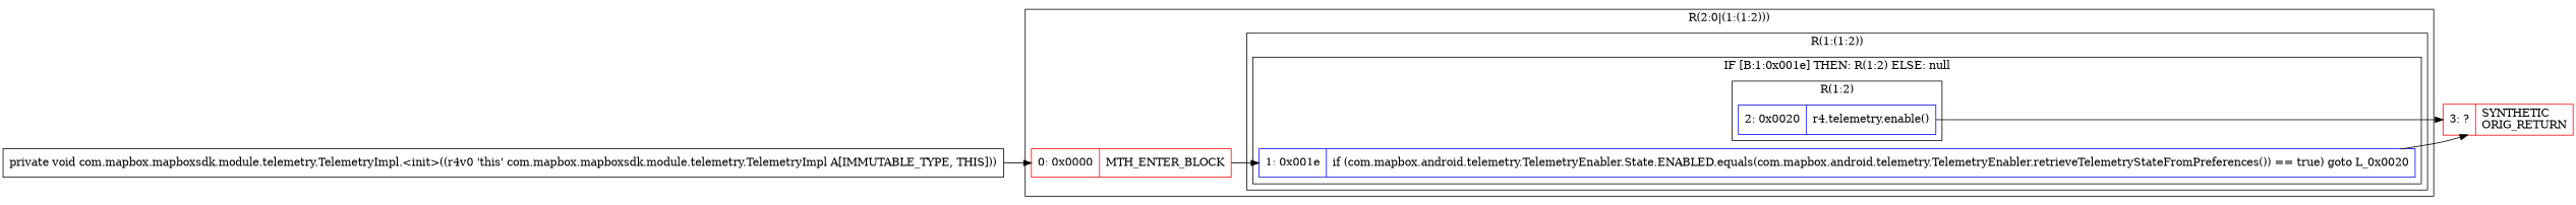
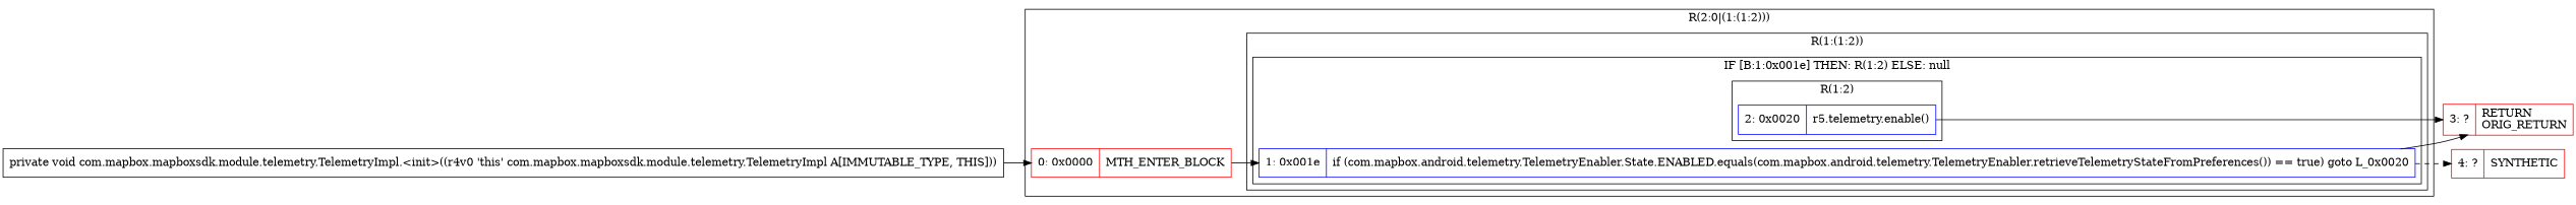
  digraph {
    rankdir=LR
    node [color=red shape=record]
-   n1 [color=blue label="{2\:\ 0x0020|r4.telemetry.enable()\l}"]
+   n1 [color=blue label="{2\:\ 0x0020|r5.telemetry.enable()\l}"]
    n2 [color=blue label="{1\:\ 0x001e|if (com.mapbox.android.telemetry.TelemetryEnabler.State.ENABLED.equals(com.mapbox.android.telemetry.TelemetryEnabler.retrieveTelemetryStateFromPreferences()) == true) goto L_0x0020\l}"]
    n3 [label="{0\:\ 0x0000|MTH_ENTER_BLOCK\l}"]
-   n4 [label="{3\:\ ?|SYNTHETIC\lORIG_RETURN\l}"]
+   n4 [label="{3\:\ ?|RETURN\lORIG_RETURN\l}"]
+   n5 [label="{4\:\ ?|SYNTHETIC\l}"]
    n6 [label="{private void com.mapbox.mapboxsdk.module.telemetry.TelemetryImpl.\<init\>((r4v0 'this' com.mapbox.mapboxsdk.module.telemetry.TelemetryImpl A[IMMUTABLE_TYPE, THIS])) }" color=""]
    subgraph cluster_1 {
      label="R(2:0|(1:(1:2)))"
      n3
      subgraph cluster_2 {
        label="R(1:(1:2))"
        subgraph cluster_3 {
          label="IF [B:1:0x001e] THEN: R(1:2) ELSE: null"
          n2
          subgraph cluster_4 {
            label="R(1:2)"
            n1
          }
        }
      }
    }
    n1 -> n4
    n2 -> n4
+   n2 -> n5 [style=dashed]
    n3 -> n2
    n6 -> n3
  }
